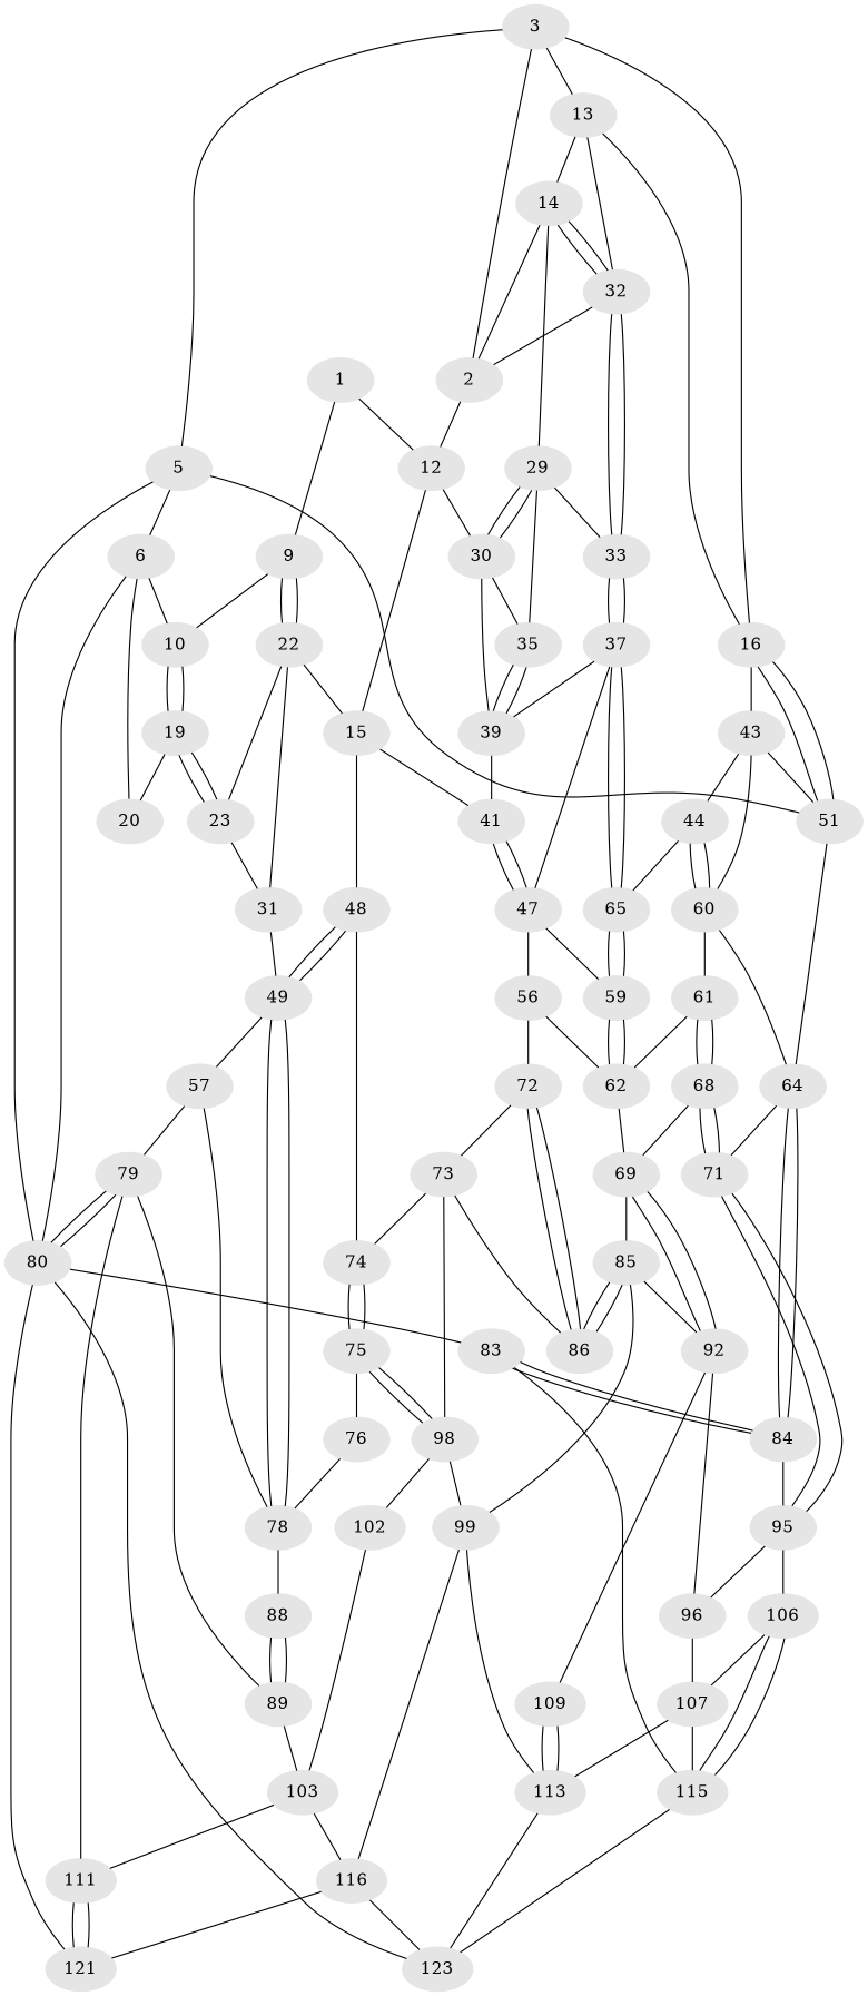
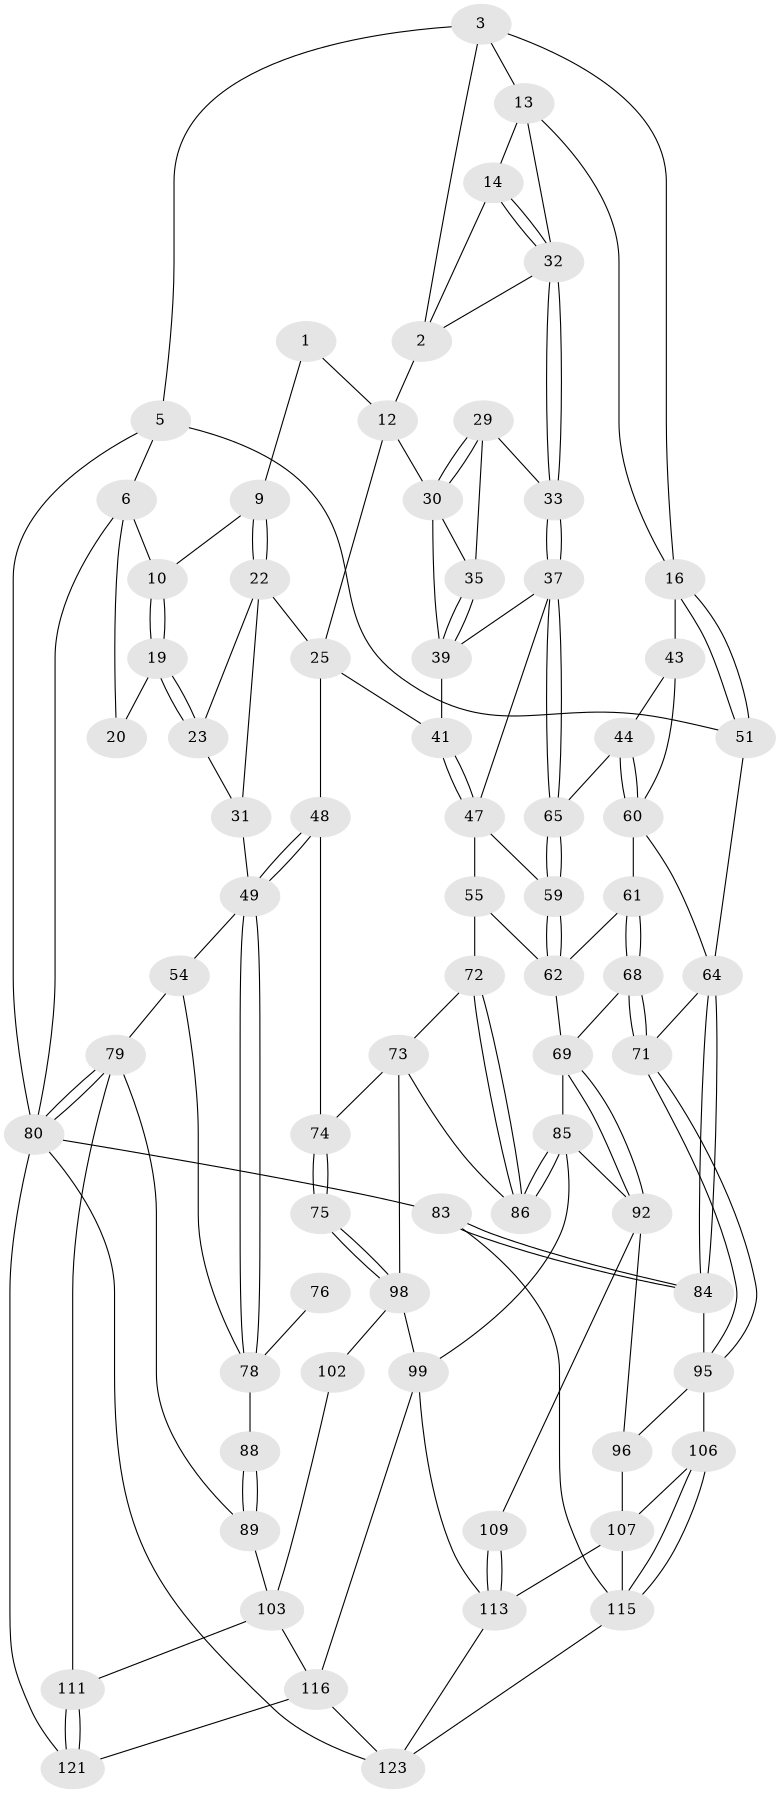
  graph {
    node [color=gray90 style=filled]
    1 [super="+8"]
    9
    12 [super="+24"]
    2 [super="+11"]
    3 [super="+4"]
    14 [super="+15"]
    10
    22 [super="+26"]
-   25 [super="+42" label=15]
+   25 [super="+42"]
    30 [super="+36"]
    5
    13 [super="+18"]
    16 [super="+17"]
    32
    29 [super="+34"]
    6 [super="+7"]
    51 [super="+53"]
    80 [super="+82"]
    43 [super="+52"]
    20 [super="+21"]
    64 [super="+65"]
    83 [super="+114"]
    121 [super="+122"]
    123 [super="+124"]
    19
    23 [super="+27"]
    31
    41
    48 [super="+56"]
    35
    39 [super="+40"]
    33
    44
    60 [super="+63"]
    49 [super="+50"]
    47 [super="+54"]
    74
-   57 [super="+58"]
+   57 [super="+58" label=54]
    78 [super="+81"]
    79 [super="+90"]
    37 [super="+38"]
    n42 [label=65]
    59
-   55 [super="+67" label=56]
+   55 [super="+67"]
    61
    62 [super="+66"]
    72
    75
    88
    71
    84 [super="+104"]
    69 [super="+70"]
    73 [super="+97"]
    86
    89
    111 [super="+112"]
    68
    85 [super="+94"]
    92 [super="+93"]
    95 [super="+105"]
    99 [super="+100"]
    96 [super="+108"]
    109
    106
    98 [super="+101"]
    102
    76 [super="+77"]
    103 [super="+110"]
    115 [super="+119"]
    113 [super="+118"]
    116 [super="+120"]
    107 [super="+117"]
    1 -- 9
    1 -- 12
    9 -- 10
    9 -- 22
    9 -- 22
    12 -- 25
    12 -- 30
    2 -- 12
    2 -- 3
    2 -- 14
    3 -- 5
    3 -- 13
    3 -- 16
    14 -- 32
    14 -- 32
-   14 -- 29
    10 -- 19
    10 -- 19
    22 -- 25
    22 -- 23
    22 -- 31
    25 -- 41
    25 -- 48
    30 -- 35
    30 -- 39
    5 -- 6
    5 -- 51
    5 -- 80
    13 -- 14
    13 -- 16
    13 -- 32
    16 -- 51
    16 -- 51
    16 -- 43
    32 -- 2
    32 -- 33
    32 -- 33
    29 -- 30
    29 -- 30
    29 -- 35
    29 -- 33
    6 -- 10
    6 -- 80
    6 -- 20
    51 -- 64
    80 -- 83
    80 -- 121
    80 -- 123
-   43 -- 51
    43 -- 44
    43 -- 60
    64 -- 71
    64 -- 84
    64 -- 84
    83 -- 84 [weight=2]
    83 -- 84
    83 -- 115
    19 -- 20
    19 -- 23
    19 -- 23
    23 -- 31
    31 -- 49
    41 -- 47
    41 -- 47
    48 -- 49
    48 -- 49
    48 -- 74
    35 -- 39
    35 -- 39
    39 -- 41
    33 -- 37
    33 -- 37
    44 -- 60
    44 -- 60
    44 -- n42
    60 -- 64
    60 -- 61
    49 -- 57
    49 -- 78
    49 -- 78
    47 -- 59
    47 -- 55
    74 -- 75
    74 -- 75
    57 -- 78
    57 -- 79
    78 -- 88
    79 -- 80
    79 -- 80
    79 -- 89
    79 -- 111
    37 -- 39
    37 -- 47
    37 -- n42
    37 -- n42
    n42 -- 59
    n42 -- 59
    59 -- 62
    59 -- 62
    55 -- 62
    55 -- 72
    61 -- 62
    61 -- 68
    61 -- 68
    62 -- 69
    72 -- 73
    72 -- 86
    72 -- 86
    75 -- 98
    75 -- 98
-   75 -- 76
    88 -- 89
    88 -- 89
    71 -- 95
    71 -- 95
    84 -- 95
    69 -- 85
    69 -- 92
    69 -- 92
    73 -- 74
    73 -- 86
    73 -- 98
    89 -- 103
    111 -- 121 [weight=2]
    111 -- 121
    68 -- 71
    68 -- 71
    68 -- 69
    85 -- 86
    85 -- 86
    85 -- 92
    85 -- 99
    92 -- 96
    92 -- 109
    95 -- 96
    95 -- 106
    99 -- 113
    99 -- 116
    96 -- 107
    109 -- 113
    109 -- 113
    106 -- 115
    106 -- 115
    106 -- 107
    98 -- 99
    98 -- 102
    102 -- 103
    76 -- 78
    103 -- 111
    103 -- 116
    115 -- 123
    113 -- 123
    116 -- 121
    116 -- 123
    107 -- 115
    107 -- 113
  }
